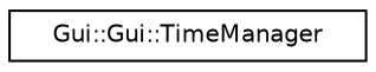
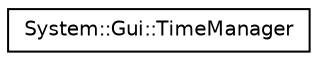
  digraph {
    rankdir=LR
-   n1 [color=black fillcolor=white fontname=Helvetica fontsize=10 height=0.2 label="Gui::Gui::TimeManager" shape=record style=filled width=0.4]
+   n1 [color=black fillcolor=white fontname=Helvetica fontsize=10 height=0.2 label="System::Gui::TimeManager" shape=record style=filled width=0.4]
  }
